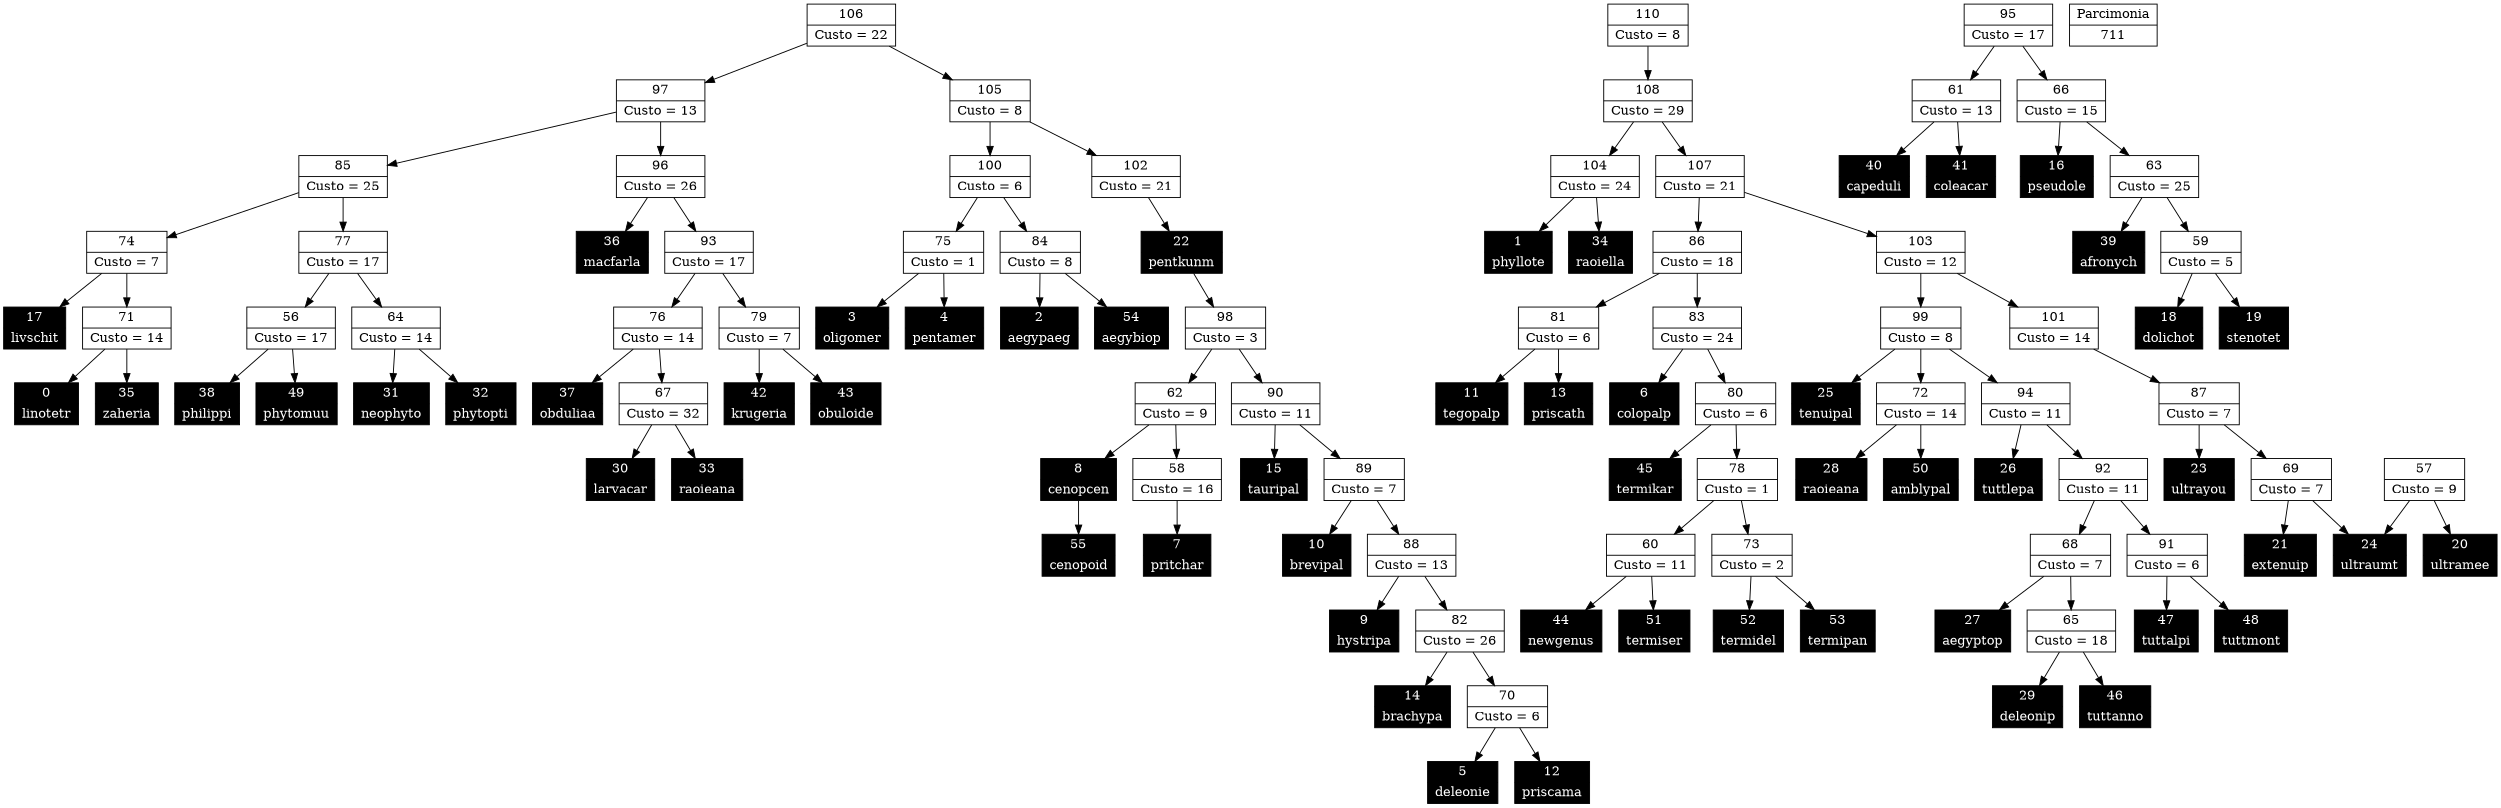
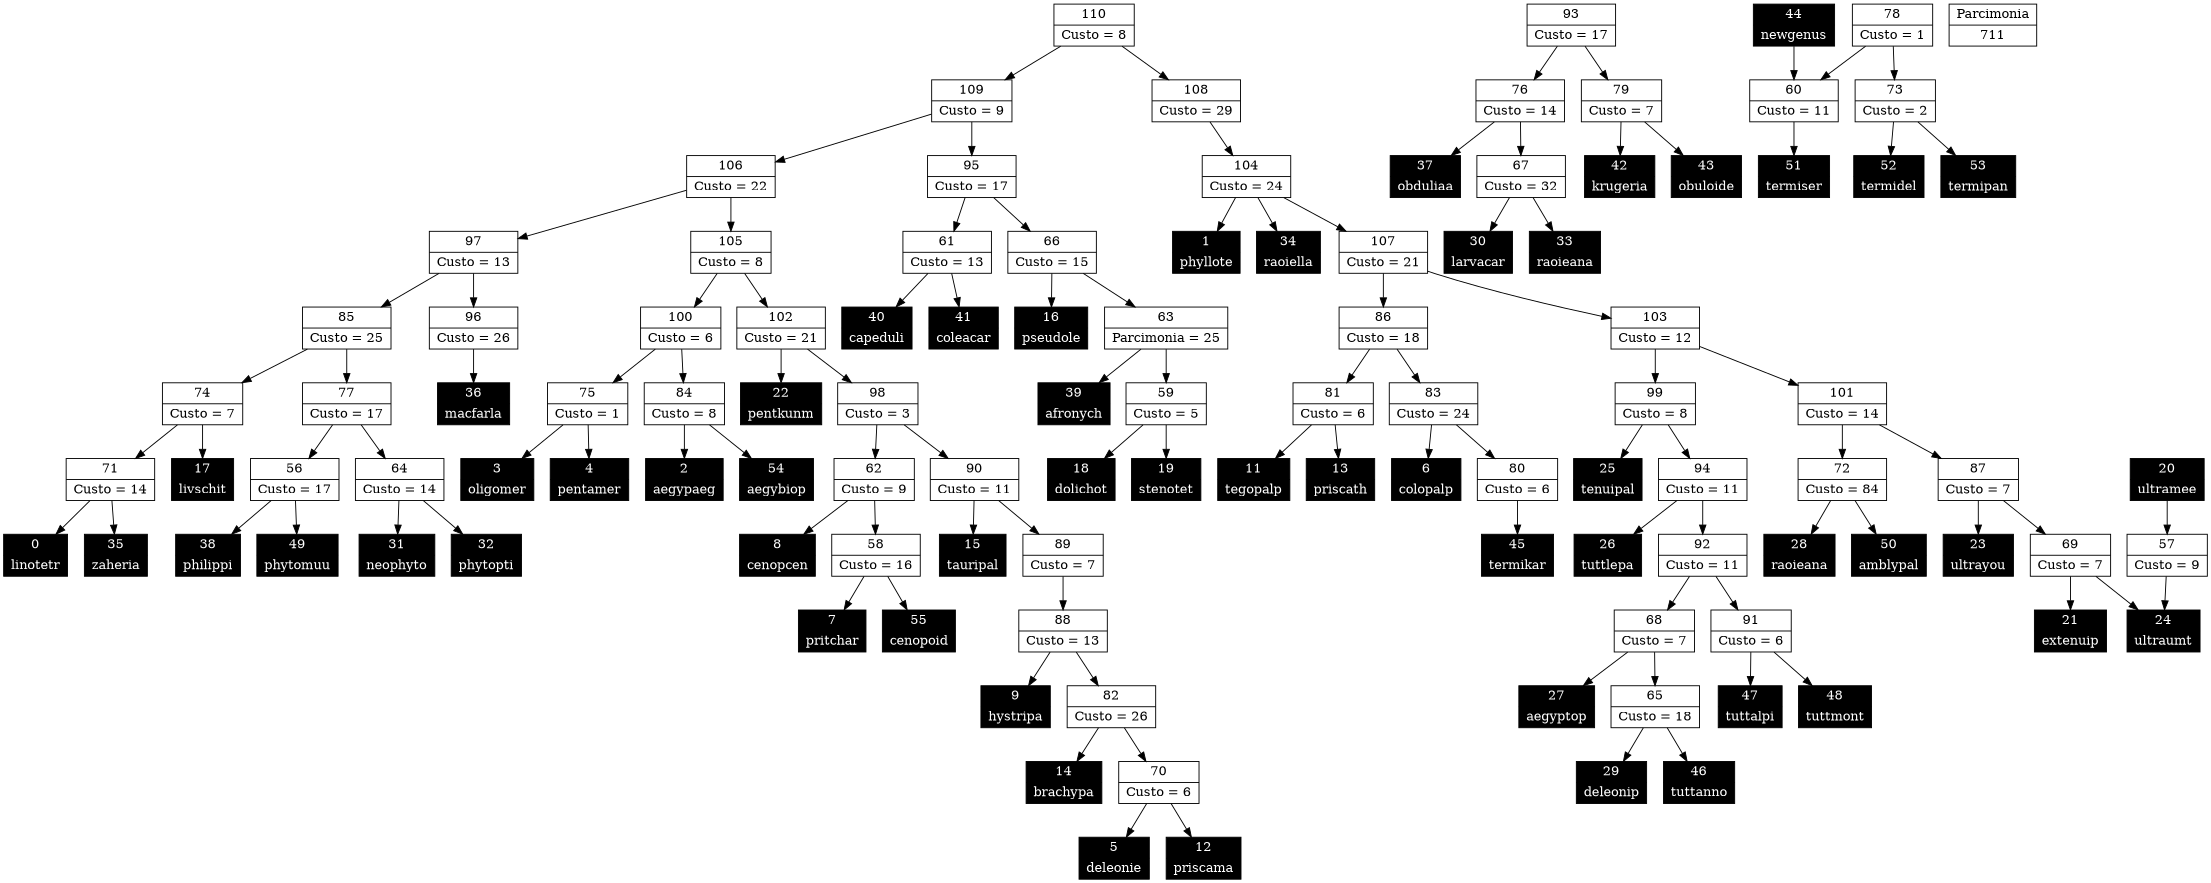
  digraph {
    node [shape=record]
    n1 [color=black fontcolor=white fontsize=14 height=0.5 label="{0 | linotetr}" style=filled]
    n2 [color=black fontcolor=white fontsize=14 height=0.5 label="{1 | phyllote}" style=filled]
    n3 [color=black fontcolor=white fontsize=14 height=0.5 label="{2 | aegypaeg}" style=filled]
    n4 [color=black fontcolor=white fontsize=14 height=0.5 label="{3 | oligomer}" style=filled]
    n5 [color=black fontcolor=white fontsize=14 height=0.5 label="{4 | pentamer}" style=filled]
    n6 [color=black fontcolor=white fontsize=14 height=0.5 label="{5 | deleonie}" style=filled]
    n7 [color=black fontcolor=white fontsize=14 height=0.5 label="{6 | colopalp}" style=filled]
    n8 [color=black fontcolor=white fontsize=14 height=0.5 label="{7 | pritchar}" style=filled]
    n9 [color=black fontcolor=white fontsize=14 height=0.5 label="{8 | cenopcen}" style=filled]
    n10 [color=black fontcolor=white fontsize=14 height=0.5 label="{9 | hystripa}" style=filled]
-   n11 [color=black fontcolor=white fontsize=14 height=0.5 label="{10 | brevipal}" style=filled]
    n12 [color=black fontcolor=white fontsize=14 height=0.5 label="{11 | tegopalp}" style=filled]
    n13 [color=black fontcolor=white fontsize=14 height=0.5 label="{12 | priscama}" style=filled]
    n14 [color=black fontcolor=white fontsize=14 height=0.5 label="{13 | priscath}" style=filled]
    n15 [color=black fontcolor=white fontsize=14 height=0.5 label="{14 | brachypa}" style=filled]
    n16 [color=black fontcolor=white fontsize=14 height=0.5 label="{15 | tauripal}" style=filled]
    n17 [color=black fontcolor=white fontsize=14 height=0.5 label="{16 | pseudole}" style=filled]
    n18 [color=black fontcolor=white fontsize=14 height=0.5 label="{17 | livschit}" style=filled]
    n19 [color=black fontcolor=white fontsize=14 height=0.5 label="{18 | dolichot}" style=filled]
    n20 [color=black fontcolor=white fontsize=14 height=0.5 label="{19 | stenotet}" style=filled]
    n21 [color=black fontcolor=white fontsize=14 height=0.5 label="{20 | ultramee}" style=filled]
    n22 [color=black fontcolor=white fontsize=14 height=0.5 label="{21 | extenuip}" style=filled]
    n23 [color=black fontcolor=white fontsize=14 height=0.5 label="{22 | pentkunm}" style=filled]
    n24 [color=black fontcolor=white fontsize=14 height=0.5 label="{23 | ultrayou}" style=filled]
    n25 [color=black fontcolor=white fontsize=14 height=0.5 label="{24 | ultraumt}" style=filled]
    n26 [color=black fontcolor=white fontsize=14 height=0.5 label="{25 | tenuipal}" style=filled]
    n27 [color=black fontcolor=white fontsize=14 height=0.5 label="{26 | tuttlepa}" style=filled]
    n28 [color=black fontcolor=white fontsize=14 height=0.5 label="{27 | aegyptop}" style=filled]
    n29 [color=black fontcolor=white fontsize=14 height=0.5 label="{28 | raoieana}" style=filled]
    n30 [color=black fontcolor=white fontsize=14 height=0.5 label="{29 | deleonip}" style=filled]
    n31 [color=black fontcolor=white fontsize=14 height=0.5 label="{30 | larvacar}" style=filled]
    n32 [color=black fontcolor=white fontsize=14 height=0.5 label="{31 | neophyto}" style=filled]
    n33 [color=black fontcolor=white fontsize=14 height=0.5 label="{32 | phytopti}" style=filled]
    n34 [color=black fontcolor=white fontsize=14 height=0.5 label="{33 | raoieana}" style=filled]
    n35 [color=black fontcolor=white fontsize=14 height=0.5 label="{34 | raoiella}" style=filled]
    n36 [color=black fontcolor=white fontsize=14 height=0.5 label="{35 | zaheria}" style=filled]
    n37 [color=black fontcolor=white fontsize=14 height=0.5 label="{36 | macfarla}" style=filled]
    n38 [color=black fontcolor=white fontsize=14 height=0.5 label="{37 | obduliaa}" style=filled]
    n39 [color=black fontcolor=white fontsize=14 height=0.5 label="{38 | philippi}" style=filled]
    n40 [color=black fontcolor=white fontsize=14 height=0.5 label="{39 | afronych}" style=filled]
    n41 [color=black fontcolor=white fontsize=14 height=0.5 label="{40 | capeduli}" style=filled]
    n42 [color=black fontcolor=white fontsize=14 height=0.5 label="{41 | coleacar}" style=filled]
    n43 [color=black fontcolor=white fontsize=14 height=0.5 label="{42 | krugeria}" style=filled]
    n44 [color=black fontcolor=white fontsize=14 height=0.5 label="{43 | obuloide}" style=filled]
    n45 [color=black fontcolor=white fontsize=14 height=0.5 label="{44 | newgenus}" style=filled]
    n46 [color=black fontcolor=white fontsize=14 height=0.5 label="{45 | termikar}" style=filled]
    n47 [color=black fontcolor=white fontsize=14 height=0.5 label="{46 | tuttanno}" style=filled]
    n48 [color=black fontcolor=white fontsize=14 height=0.5 label="{47 | tuttalpi}" style=filled]
    n49 [color=black fontcolor=white fontsize=14 height=0.5 label="{48 | tuttmont}" style=filled]
    n50 [color=black fontcolor=white fontsize=14 height=0.5 label="{49 | phytomuu}" style=filled]
    n51 [color=black fontcolor=white fontsize=14 height=0.5 label="{50 | amblypal}" style=filled]
    n52 [color=black fontcolor=white fontsize=14 height=0.5 label="{51 | termiser}" style=filled]
    n53 [color=black fontcolor=white fontsize=14 height=0.5 label="{52 | termidel}" style=filled]
    n54 [color=black fontcolor=white fontsize=14 height=0.5 label="{53 | termipan}" style=filled]
    n55 [color=black fontcolor=white fontsize=14 height=0.5 label="{54 | aegybiop}" style=filled]
    n56 [color=black fontcolor=white fontsize=14 height=0.5 label="{55 | cenopoid}" style=filled]
    n57 [label="{56|Custo = 17}"]
    n58 [label="{57|Custo = 9}"]
    n59 [label="{58|Custo = 16}"]
    n60 [label="{59|Custo = 5}"]
    n61 [label="{60|Custo = 11}"]
    n62 [label="{61|Custo = 13}"]
    n63 [label="{62|Custo = 9}"]
-   n64 [label="{63|Custo = 25}"]
+   n64 [label="{63|Parcimonia = 25}"]
    n65 [label="{64|Custo = 14}"]
    n66 [label="{65|Custo = 18}"]
    n67 [label="{66|Custo = 15}"]
    n68 [label="{67|Custo = 32}"]
    n69 [label="{68|Custo = 7}"]
    n70 [label="{69|Custo = 7}"]
    n71 [label="{70|Custo = 6}"]
    n72 [label="{71|Custo = 14}"]
-   n73 [label="{72|Custo = 14}"]
+   n73 [label="{72|Custo = 84}"]
    n74 [label="{73|Custo = 2}"]
    n75 [label="{74|Custo = 7}"]
    n76 [label="{75|Custo = 1}"]
    n77 [label="{76|Custo = 14}"]
    n78 [label="{77|Custo = 17}"]
    n79 [label="{78|Custo = 1}"]
    n80 [label="{79|Custo = 7}"]
    n81 [label="{80|Custo = 6}"]
    n82 [label="{81|Custo = 6}"]
    n83 [label="{82|Custo = 26}"]
    n84 [label="{83|Custo = 24}"]
    n85 [label="{84|Custo = 8}"]
    n86 [label="{85|Custo = 25}"]
    n87 [label="{86|Custo = 18}"]
    n88 [label="{87|Custo = 7}"]
    n89 [label="{88|Custo = 13}"]
    n90 [label="{89|Custo = 7}"]
    n91 [label="{90|Custo = 11}"]
    n92 [label="{91|Custo = 6}"]
    n93 [label="{92|Custo = 11}"]
    n94 [label="{93|Custo = 17}"]
    n95 [label="{94|Custo = 11}"]
    n96 [label="{95|Custo = 17}"]
    n97 [label="{96|Custo = 26}"]
    n98 [label="{97|Custo = 13}"]
    n99 [label="{98|Custo = 3}"]
    n100 [label="{99|Custo = 8}"]
    n101 [label="{100|Custo = 6}"]
    n102 [label="{101|Custo = 14}"]
    n103 [label="{102|Custo = 21}"]
    n104 [label="{103|Custo = 12}"]
    n105 [label="{104|Custo = 24}"]
    n106 [label="{105|Custo = 8}"]
    n107 [label="{106|Custo = 22}"]
    n108 [label="{107|Custo = 21}"]
    n109 [label="{108|Custo = 29}"]
+   n110 [label="{109|Custo = 9}"]
    n111 [label="{110|Custo = 8}"]
    n112 [label="{Parcimonia|711}"]
    n57 -> n39
    n57 -> n50
-   n58 -> n21
+   n21 -> n58
    n58 -> n25
    n59 -> n8
-   n9 -> n56
+   n59 -> n56
    n60 -> n19
    n60 -> n20
-   n61 -> n45
+   n45 -> n61
    n61 -> n52
    n62 -> n41
    n62 -> n42
    n63 -> n9
    n63 -> n59
    n64 -> n40
    n64 -> n60
    n65 -> n32
    n65 -> n33
    n66 -> n30
    n66 -> n47
    n67 -> n17
    n67 -> n64
    n68 -> n31
    n68 -> n34
    n69 -> n28
    n69 -> n66
    n70 -> n22
    n70 -> n25
    n71 -> n6
    n71 -> n13
    n72 -> n1
    n72 -> n36
    n73 -> n29
    n73 -> n51
    n74 -> n53
    n74 -> n54
    n75 -> n18
    n75 -> n72
    n76 -> n4
    n76 -> n5
    n77 -> n38
    n77 -> n68
    n78 -> n57
    n78 -> n65
    n79 -> n61
    n79 -> n74
    n80 -> n43
    n80 -> n44
    n81 -> n46
-   n81 -> n79
    n82 -> n12
    n82 -> n14
    n83 -> n15
    n83 -> n71
    n84 -> n7
    n84 -> n81
    n85 -> n3
    n85 -> n55
    n86 -> n75
    n86 -> n78
    n87 -> n82
    n87 -> n84
    n88 -> n24
    n88 -> n70
    n89 -> n10
    n89 -> n83
-   n90 -> n11
    n90 -> n89
    n91 -> n16
    n91 -> n90
    n92 -> n48
    n92 -> n49
    n93 -> n69
    n93 -> n92
    n94 -> n77
    n94 -> n80
    n95 -> n27
    n95 -> n93
    n96 -> n62
    n96 -> n67
    n97 -> n37
-   n97 -> n94
    n98 -> n86
    n98 -> n97
    n99 -> n63
    n99 -> n91
    n100 -> n26
    n100 -> n95
    n101 -> n76
    n101 -> n85
-   n100 -> n73
+   n102 -> n73
    n102 -> n88
    n103 -> n23
-   n23 -> n99
+   n103 -> n99
    n104 -> n100
    n104 -> n102
    n105 -> n2
    n105 -> n35
    n106 -> n101
    n106 -> n103
    n107 -> n98
    n107 -> n106
    n108 -> n87
    n108 -> n104
    n109 -> n105
-   n109 -> n108
+   n105 -> n108
+   n110 -> n96
+   n110 -> n107
    n111 -> n109
+   n111 -> n110
  }
